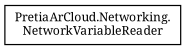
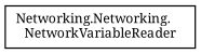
  digraph {
    rankdir=LR
    fontname="Noto Serif"
-   n1 [color=black fillcolor=white fontname="Noto Serif" fontsize=10 height=0.2 label="PretiaArCloud.Networking.\lNetworkVariableReader" shape=record style=filled width=0.4]
+   n1 [color=black fillcolor=white fontname="Noto Serif" fontsize=10 height=0.2 label="Networking.Networking.\lNetworkVariableReader" shape=record style=filled width=0.4]
  }
